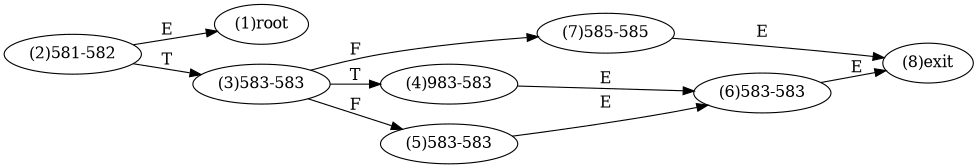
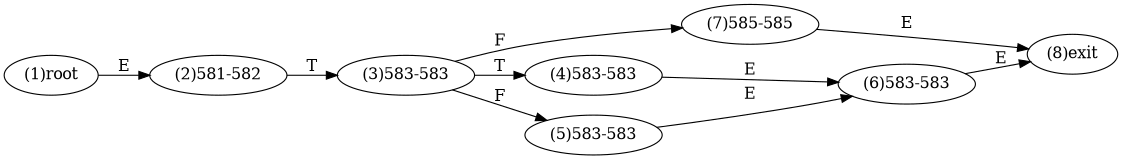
  digraph {
    rankdir=LR
    n1 [label="(1)root"]
    n2 [label="(2)581-582"]
    n3 [label="(3)583-583"]
    n4 [label="(7)585-585"]
-   n5 [label="(4)983-583"]
+   n5 [label="(4)583-583"]
    n6 [label="(5)583-583"]
    n7 [label="(8)exit"]
    n8 [label="(6)583-583"]
-   n2 -> n1 [label=E]
+   n1 -> n2 [label=E]
    n2 -> n3 [label=T]
    n3 -> n4 [label=F]
    n3 -> n5 [label=T]
    n3 -> n6 [label=F]
    n4 -> n7 [label=E]
    n5 -> n8 [label=E]
    n6 -> n8 [label=E]
    n8 -> n7 [label=E]
  }
